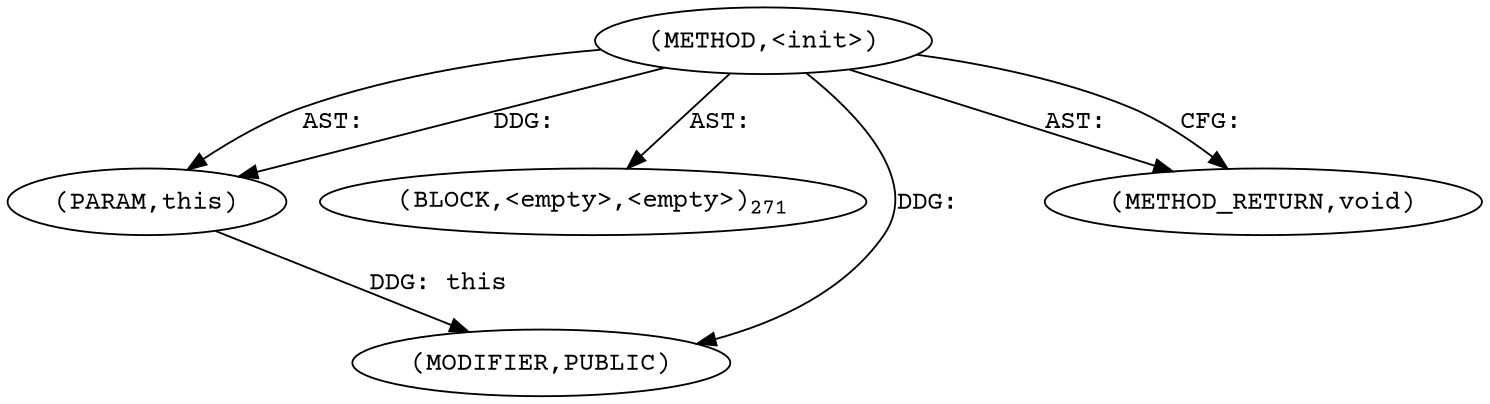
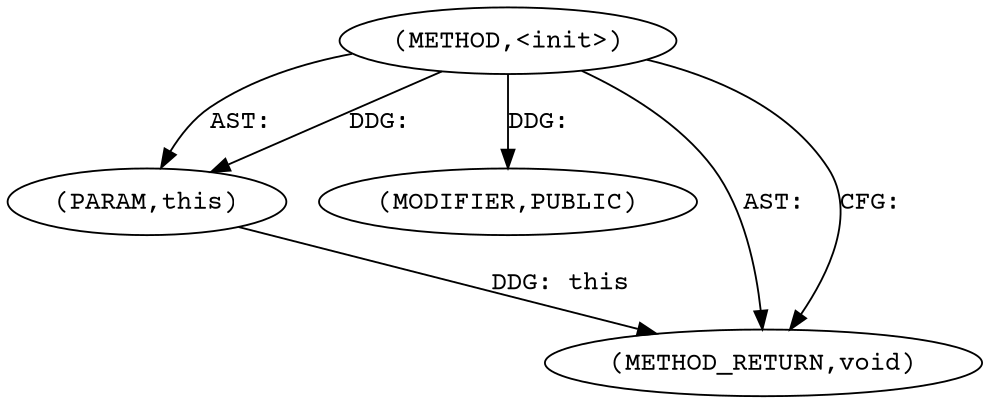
  digraph {
    fontname="Courier Prime"
    node [fontname="Courier Prime"]
    edge [fontname="Courier Prime"]
    n1 [label=<(METHOD,&lt;init&gt;)>]
    n2 [label=<(PARAM,this)>]
-   n3 [label=<(BLOCK,&lt;empty&gt;,&lt;empty&gt;)<SUB>271</SUB>>]
    n4 [label=<(MODIFIER,PUBLIC)>]
    n5 [label=<(METHOD_RETURN,void)>]
    n1 -> n2 [label="AST: "]
    n1 -> n2 [label="DDG: "]
-   n1 -> n3 [label="AST: "]
    n1 -> n4 [label="DDG: "]
    n1 -> n5 [label="AST: "]
    n1 -> n5 [label="CFG: "]
-   n2 -> n4 [label="DDG: this"]
+   n2 -> n5 [label="DDG: this"]
  }
